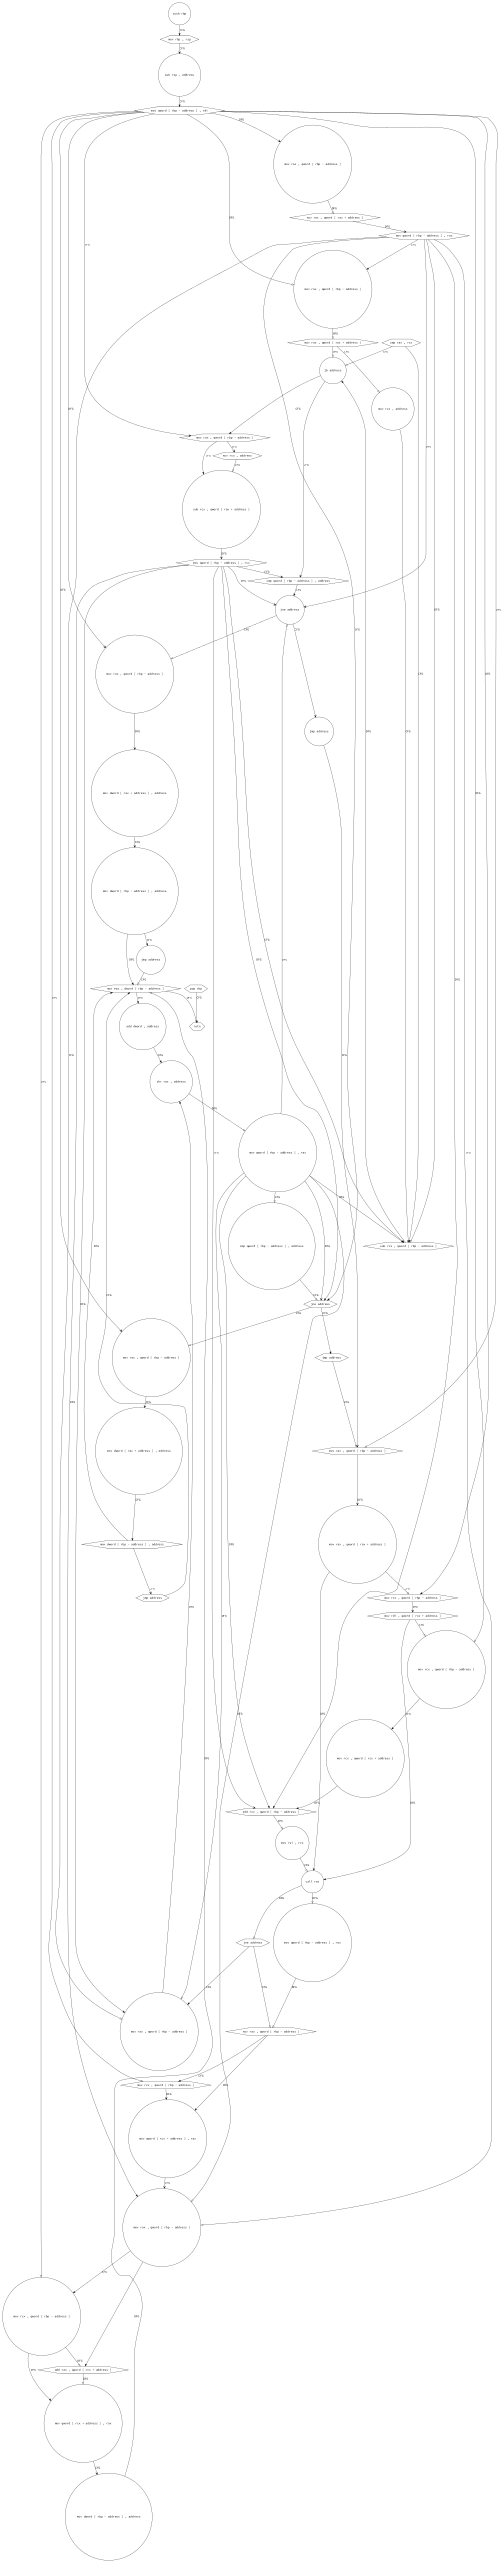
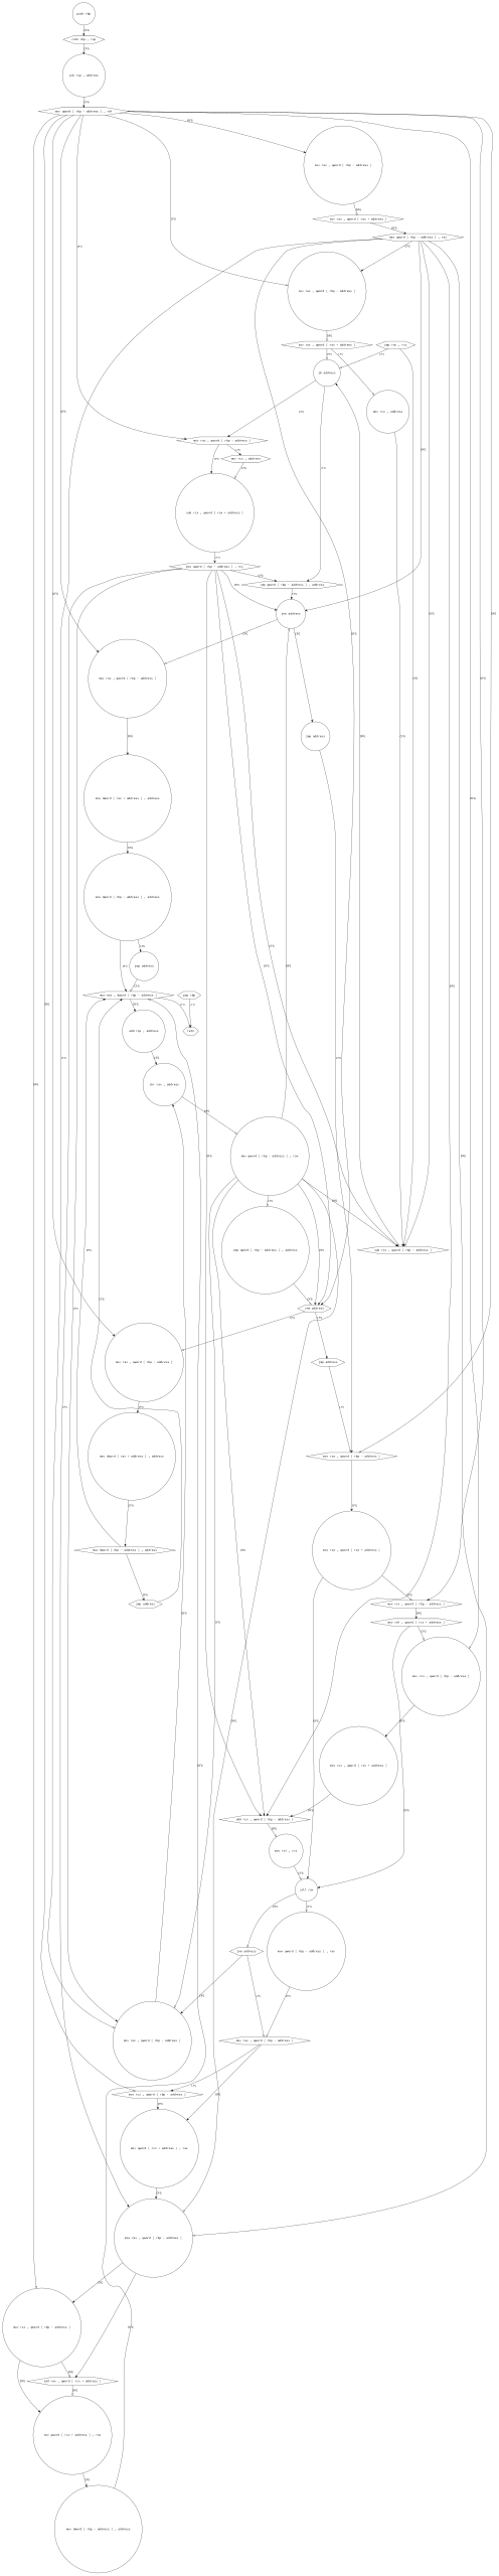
  digraph {
    fontname="Source Code Pro"
    node [fontname="Source Code Pro" shape=circle]
    edge [arrowhead=onormal fontname="Source Code Pro"]
    n1 [label="push rbp"]
-   n2 [label="mov rbp , rsp" shape=hexagon]
+   n2 [label="retn rbp , rsp" shape=hexagon]
    n3 [label="sub rsp , address"]
    n4 [label="mov qword [ rbp - address ] , rdi" shape=hexagon]
    n5 [label="mov rax , qword [ rbp - address ]"]
    n6 [label="mov rax , qword [ rbp - address ]"]
    n7 [label="mov rax , qword [ rbp - address ]" shape=hexagon]
    n8 [label="mov rax , qword [ rbp - address ]"]
    n9 [label="mov rax , qword [ rbp - address ]" shape=hexagon]
    n10 [label="mov rcx , qword [ rbp - address ]" shape=hexagon]
    n11 [label="mov rcx , qword [ rbp - address ]"]
    n12 [label="mov rcx , qword [ rbp - address ]" shape=hexagon]
    n13 [label="mov rcx , qword [ rbp - address ]"]
    n14 [label="mov rax , qword [ rbp - address ]"]
    n15 [label="mov rax , qword [ rax + address ]" shape=hexagon]
    n16 [label="mov rax , qword [ rax + address ]" shape=hexagon]
    n17 [label="mov rcx , address" shape=hexagon]
    n18 [label="sub rcx , qword [ rax + address ]"]
    n19 [label="mov dword [ rax + address ] , address"]
    n20 [label="mov rax , qword [ rax + address ]"]
    n21 [label="mov rdi , qword [ rcx + address ]" shape=hexagon]
    n22 [label="mov rcx , qword [ rcx + address ]"]
    n23 [label="mov qword [ rcx + address ] , rax"]
    n24 [label="add rax , qword [ rcx + address ]" shape=hexagon]
    n25 [label="mov qword [ rcx + address ] , rax"]
    n26 [label="mov dword [ rax + address ] , address"]
    n27 [label="mov qword [ rbp - address ] , rax" shape=hexagon]
    n28 [label="sub rcx , qword [ rbp - address ]" shape=hexagon]
    n29 [label="jne address"]
    n30 [label="add rcx , qword [ rbp - address ]" shape=hexagon]
    n31 [label="mov rax , qword [ rbp - address ]"]
    n32 [label="mov rax , qword [ rbp - address ]"]
    n33 [label="jne address" shape=hexagon]
    n34 [label="jb address"]
    n35 [label="jmp address"]
    n36 [label="mov rsi , rcx"]
    n37 [label="shr rax , address"]
    n38 [label="jmp address" shape=hexagon]
    n39 [label="mov rcx , address"]
    n40 [label="cmp qword [ rbp - address ] , address" shape=hexagon]
    n41 [label="cmp rax , rcx" shape=hexagon]
    n42 [label="mov qword [ rbp - address ] , rcx" shape=hexagon]
    n43 [label="mov dword [ rbp - address ] , address"]
    n44 [label="call rax"]
    n45 [label="jmp address"]
    n46 [label="mov eax , dword [ rbp - address ]" shape=hexagon]
-   n47 [label="add dword , address"]
+   n47 [label="add rsp , address"]
    n48 [label=retn shape=hexagon]
    n49 [label="mov qword [ rbp - address ] , rax"]
    n50 [label="jne address" shape=hexagon]
    n51 [label="mov rax , qword [ rbp - address ]" shape=hexagon]
    n52 [label="mov qword [ rbp - address ] , rax"]
    n53 [label="pop rbp" shape=hexagon]
    n54 [label="mov dword [ rbp - address ] , address"]
    n55 [label="cmp qword [ rbp - address ] , address"]
    n56 [label="mov dword [ rbp - address ] , address" shape=hexagon]
    n57 [label="jmp address" shape=hexagon]
    n1 -> n2 [arrowhead=normal label=CFG]
    n2 -> n3 [arrowhead=vee label=CFG]
    n3 -> n4 [arrowhead=normal label=CFG]
    n4 -> n5 [arrowhead=vee label=DFG]
    n4 -> n6 [label=DFG]
    n4 -> n7 [arrowhead=vee label=DFG]
    n4 -> n8 [arrowhead=vee label=DFG]
    n4 -> n9 [label=DFG]
    n4 -> n10 [arrowhead=normal label=DFG]
    n4 -> n11 [label=DFG]
    n4 -> n12 [label=DFG]
    n4 -> n13 [label=DFG]
    n4 -> n14 [arrowhead=vee label=DFG]
    n5 -> n15 [label=DFG]
    n6 -> n16 [label=DFG]
    n7 -> n17 [arrowhead=vee label=CFG]
    n7 -> n18 [arrowhead=normal label=DFG]
    n8 -> n19 [arrowhead=vee label=DFG]
    n9 -> n20 [arrowhead=vee label=DFG]
    n10 -> n21 [arrowhead=vee label=DFG]
    n11 -> n22 [arrowhead=normal label=DFG]
    n12 -> n23 [arrowhead=vee label=DFG]
    n13 -> n24 [label=DFG]
    n13 -> n25 [arrowhead=normal label=DFG]
    n14 -> n26 [arrowhead=vee label=DFG]
    n15 -> n27 [arrowhead=vee label=DFG]
    n16 -> n34 [label=DFG]
    n16 -> n39 [label=CFG]
    n17 -> n18 [label=CFG]
    n18 -> n42 [arrowhead=vee label=DFG]
    n19 -> n43 [arrowhead=vee label=CFG]
    n20 -> n10 [label=CFG]
    n20 -> n44 [arrowhead=vee label=DFG]
    n21 -> n11 [label=CFG]
    n21 -> n44 [arrowhead=normal label=DFG]
    n22 -> n30 [arrowhead=vee label=DFG]
    n23 -> n32 [arrowhead=vee label=CFG]
    n24 -> n25 [label=DFG]
    n25 -> n54 [arrowhead=vee label=CFG]
    n26 -> n56 [arrowhead=normal label=CFG]
    n27 -> n6 [arrowhead=normal label=CFG]
    n27 -> n28 [label=DFG]
    n27 -> n29 [arrowhead=vee label=DFG]
    n27 -> n30 [arrowhead=normal label=DFG]
    n27 -> n31 [label=DFG]
    n27 -> n32 [label=DFG]
    n27 -> n33 [arrowhead=normal label=DFG]
    n28 -> n34 [arrowhead=normal label=DFG]
    n29 -> n8 [label=CFG]
    n29 -> n35 [arrowhead=vee label=CFG]
    n30 -> n36 [label=DFG]
    n31 -> n37 [arrowhead=normal label=DFG]
    n32 -> n13 [arrowhead=normal label=CFG]
    n32 -> n24 [arrowhead=normal label=DFG]
    n33 -> n14 [label=CFG]
    n33 -> n38 [arrowhead=normal label=CFG]
    n34 -> n7 [arrowhead=normal label=CFG]
    n34 -> n40 [arrowhead=vee label=CFG]
    n35 -> n9 [arrowhead=vee label=CFG]
    n36 -> n44 [label=CFG]
    n37 -> n52 [label=DFG]
    n38 -> n9 [label=CFG]
    n39 -> n28 [arrowhead=vee label=CFG]
    n40 -> n29 [arrowhead=normal label=CFG]
    n41 -> n28 [arrowhead=normal label=CFG]
    n41 -> n34 [label=CFG]
    n42 -> n28 [arrowhead=vee label=CFG]
    n42 -> n29 [arrowhead=vee label=DFG]
    n42 -> n30 [arrowhead=vee label=DFG]
    n42 -> n31 [arrowhead=normal label=DFG]
    n42 -> n32 [arrowhead=normal label=DFG]
    n42 -> n33 [arrowhead=normal label=DFG]
    n42 -> n40 [arrowhead=vee label=CFG]
    n43 -> n45 [arrowhead=normal label=CFG]
    n43 -> n46 [arrowhead=normal label=DFG]
    n44 -> n49 [label=DFG]
    n44 -> n50 [label=DFG]
    n45 -> n46 [label=CFG]
    n46 -> n47 [arrowhead=normal label=DFG]
    n46 -> n48 [label=DFG]
    n47 -> n37 [arrowhead=normal label=CFG]
    n49 -> n51 [label=DFG]
    n50 -> n31 [arrowhead=normal label=CFG]
    n50 -> n51 [label=CFG]
    n51 -> n12 [arrowhead=normal label=CFG]
    n51 -> n23 [arrowhead=vee label=DFG]
    n52 -> n28 [arrowhead=normal label=DFG]
    n52 -> n29 [label=DFG]
    n52 -> n30 [arrowhead=normal label=DFG]
    n52 -> n31 [label=DFG]
    n52 -> n32 [label=DFG]
    n52 -> n33 [arrowhead=vee label=DFG]
    n52 -> n55 [label=CFG]
    n53 -> n48 [arrowhead=vee label=CFG]
    n54 -> n46 [label=DFG]
    n55 -> n33 [label=CFG]
    n56 -> n46 [arrowhead=normal label=DFG]
    n56 -> n57 [arrowhead=vee label=CFG]
    n57 -> n46 [arrowhead=normal label=CFG]
  }
